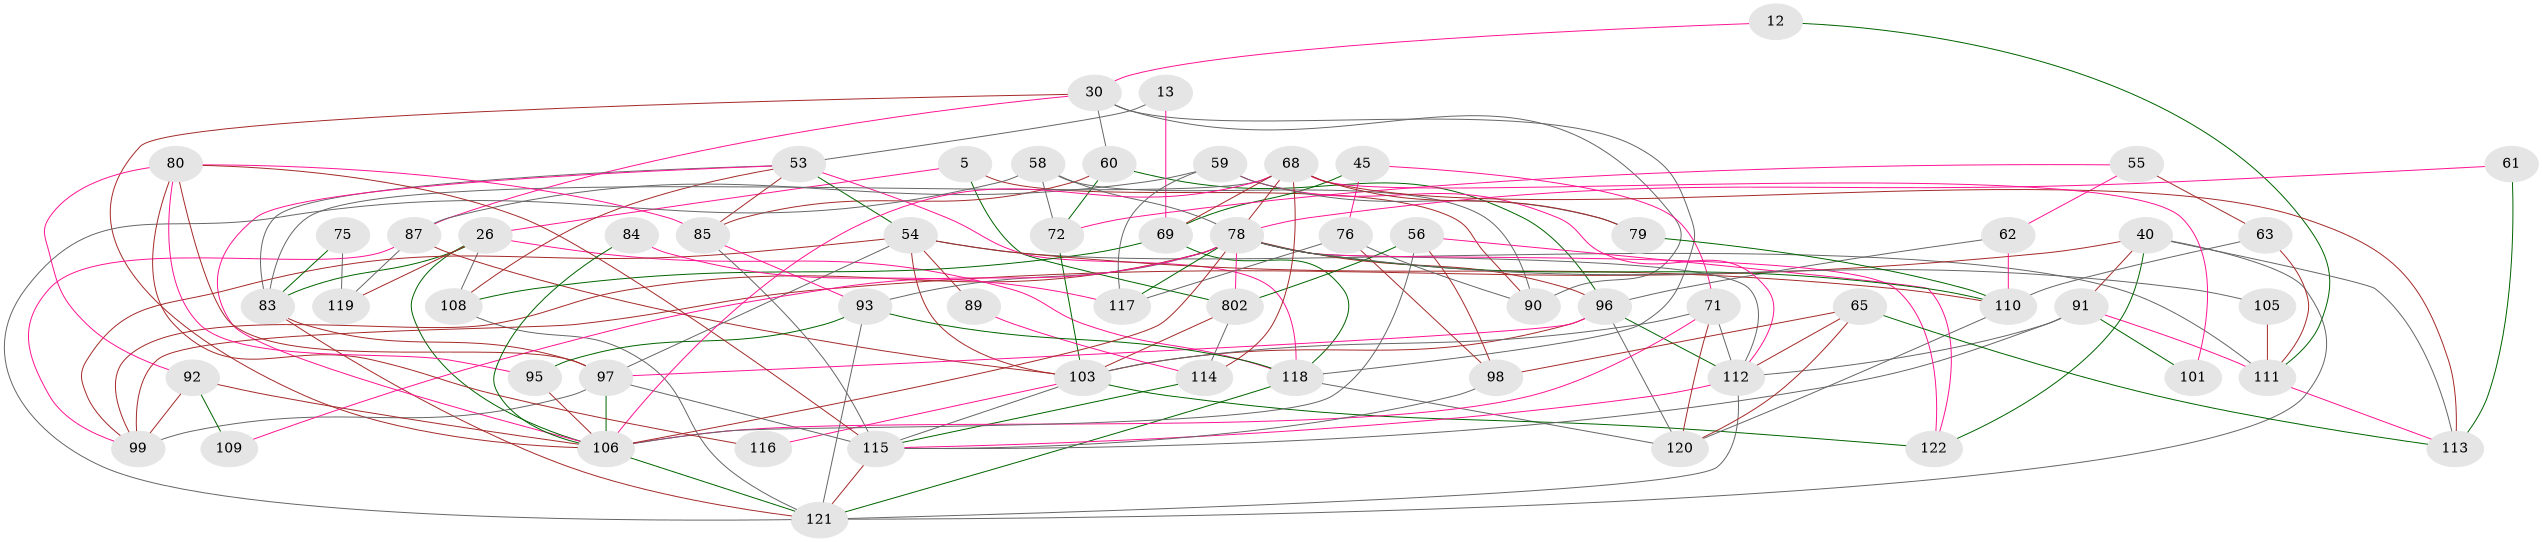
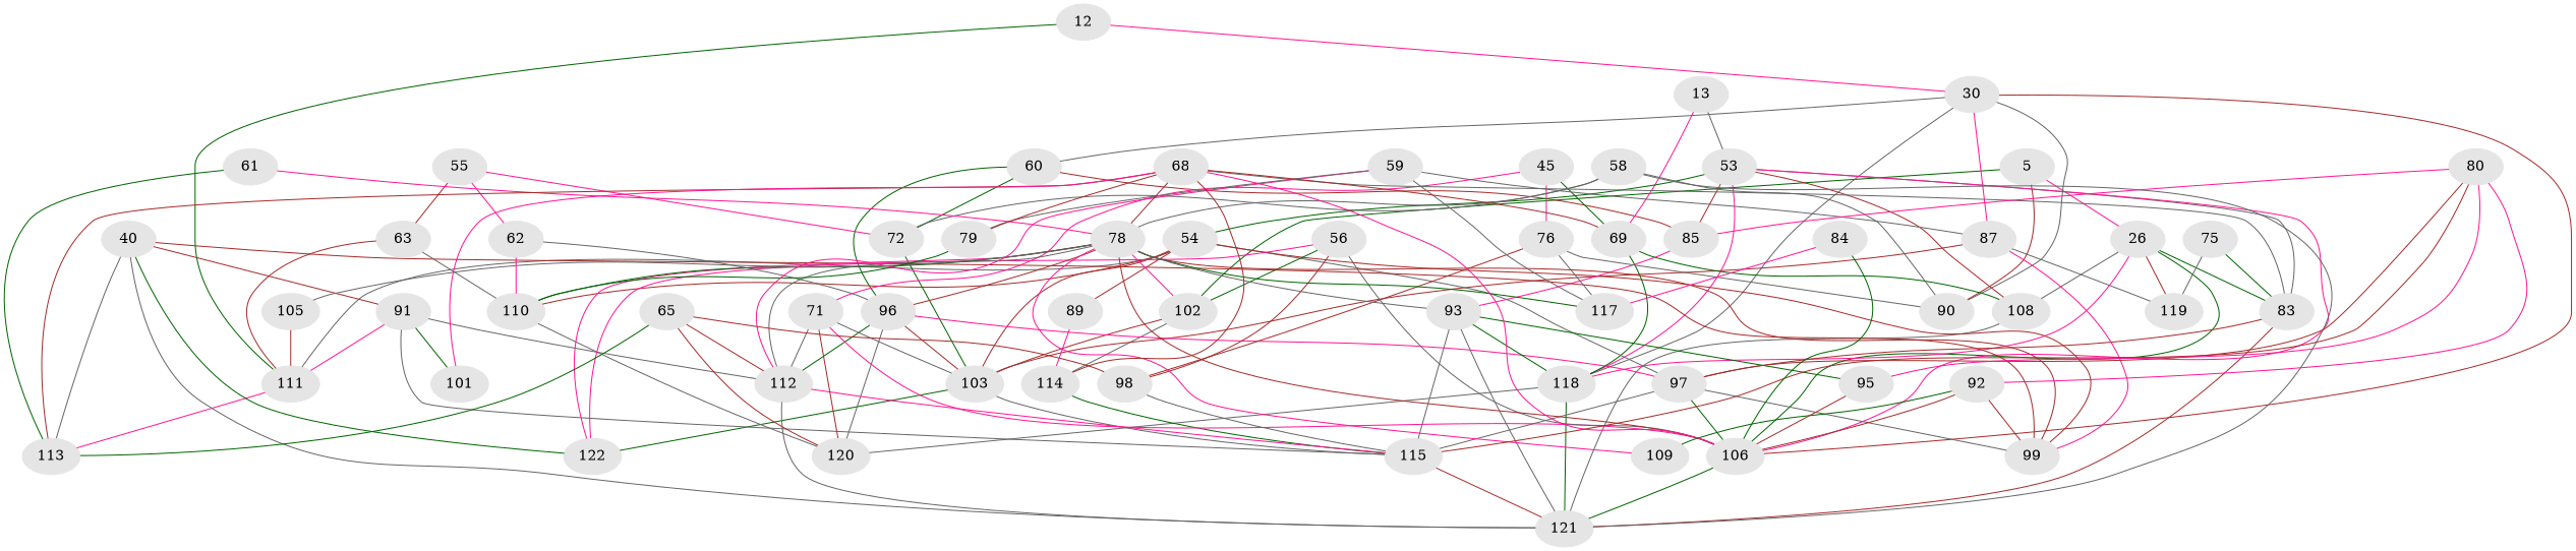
  graph {
    node [color=gray90 style=filled]
    edge [color=gray40]
    26 [super="+21"]
    83 [super="+81"]
    106 [super="+22+31+88+94"]
    108 [super="+14"]
    118
    119
    5
    90
-   102 [label=802]
+   102
    103 [super="+43+100"]
    114
    30 [super="+23"]
    60
    87 [super="+46"]
    12
    111 [super="+42"]
    113 [super="+73"]
    13 [super="+2"]
    53 [super="+10"]
    69 [super="+37"]
    54 [super="+50"]
    85
    121 [super="+64+107"]
    97 [super="+38"]
    120 [super="+51"]
    72
    96 [super="+4"]
    99 [super="+27+74"]
    91 [super="+8"]
    112
    101
    115 [super="+77+47+41+82"]
    40
    122
    45
    71 [super="+49"]
    76
    98
    117 [super="+32"]
    89
    110
    93 [super="+70"]
-   116
    55
    62
    63 [super="+19"]
    56
    58 [super="+57"]
    78 [super="+67"]
    105
    109
    79 [super="+25"]
    59
    61
    92 [super="+86"]
    65
    68 [super="+1+18"]
    75
    95
    80 [super="+29+35"]
    84
    26 -- 83 [color=darkgreen]
    26 -- 106 [color=darkgreen weight=2]
    26 -- 108
    26 -- 118 [color=deeppink weight=2]
    26 -- 119 [color=brown]
    83 -- 121 [color=brown]
    83 -- 97 [color=brown weight=2]
    106 -- 121 [color=darkgreen weight=2]
    108 -- 121
    118 -- 121 [color=darkgreen]
    118 -- 120
    5 -- 26 [color=deeppink]
    5 -- 90 [color=brown]
    5 -- 102 [color=darkgreen]
    102 -- 103 [color=brown]
    102 -- 114
    103 -- 115
    103 -- 122 [color=darkgreen]
-   103 -- 116 [color=deeppink]
    114 -- 115 [color=darkgreen]
    30 -- 106 [color=brown]
    30 -- 118
    30 -- 90 [weight=2]
    30 -- 60
    30 -- 87 [color=deeppink]
    60 -- 85 [color=brown]
    60 -- 72 [color=darkgreen]
    60 -- 96 [color=darkgreen]
    87 -- 119
    87 -- 103 [color=brown]
    87 -- 99 [color=deeppink]
    12 -- 30 [color=deeppink]
    12 -- 111 [color=darkgreen]
    111 -- 113 [color=deeppink]
    13 -- 53 [weight=2]
    13 -- 69 [color=deeppink weight=2]
    53 -- 83
    53 -- 106 [color=deeppink]
    53 -- 108 [color=brown]
    53 -- 118 [color=deeppink]
    53 -- 54 [color=darkgreen]
    53 -- 85 [color=brown]
    69 -- 108 [color=darkgreen]
    69 -- 118 [color=darkgreen]
    54 -- 103 [color=brown]
    54 -- 111 [weight=2]
    54 -- 97
    54 -- 99 [color=brown]
    54 -- 89 [color=brown]
    54 -- 110 [color=brown]
    85 -- 93 [color=deeppink]
    97 -- 106 [color=darkgreen weight=2]
    97 -- 99 [weight=2]
    97 -- 115
    72 -- 103 [color=darkgreen]
    96 -- 103 [color=brown]
    96 -- 97 [color=deeppink weight=2]
    96 -- 120
    96 -- 112 [color=darkgreen]
    91 -- 111 [color=deeppink]
    91 -- 112
    91 -- 101 [color=darkgreen]
    91 -- 115
    112 -- 121 [weight=2]
    112 -- 115 [color=deeppink]
    115 -- 121 [color=brown]
    40 -- 113 [weight=2]
    40 -- 121
    40 -- 99 [color=brown]
    40 -- 91 [color=brown]
    40 -- 122 [color=darkgreen]
    45 -- 69 [color=darkgreen]
    45 -- 71 [color=deeppink]
    45 -- 76 [color=deeppink]
    71 -- 106 [color=deeppink weight=2]
    71 -- 103 [weight=2]
    71 -- 120 [color=brown]
    71 -- 112 [weight=2]
    76 -- 90
    76 -- 98 [color=brown]
    76 -- 117 [weight=2]
    98 -- 115
    89 -- 114 [color=deeppink]
    110 -- 120
    93 -- 118 [color=darkgreen]
    93 -- 121
-   85 -- 115 [weight=3]
+   93 -- 115 [weight=3]
    93 -- 95 [color=darkgreen]
    55 -- 72 [color=deeppink]
    55 -- 62 [color=deeppink]
    55 -- 63 [color=brown weight=2]
    62 -- 96
    62 -- 110 [color=deeppink]
    63 -- 111 [color=brown]
    63 -- 110
    56 -- 106
    56 -- 102 [color=darkgreen]
    56 -- 122 [color=deeppink]
    56 -- 98 [color=brown]
    58 -- 90
    58 -- 121
    58 -- 72
    58 -- 78
    78 -- 106 [color=brown weight=2]
    78 -- 102 [color=deeppink]
    78 -- 96 [color=brown]
    78 -- 99 [color=brown]
    78 -- 112
    78 -- 122 [color=deeppink]
    78 -- 117 [color=darkgreen]
    78 -- 110 [color=darkgreen]
    78 -- 93 [weight=2]
    78 -- 105
    78 -- 109 [color=deeppink]
    105 -- 111 [color=brown]
    79 -- 110 [color=darkgreen]
    59 -- 87
    59 -- 112 [color=deeppink]
    59 -- 117
    59 -- 79
    61 -- 113 [color=darkgreen weight=2]
    61 -- 78 [color=deeppink]
    92 -- 106 [color=brown weight=3]
    92 -- 99 [color=brown]
    92 -- 109 [color=darkgreen]
    65 -- 113 [color=darkgreen]
    65 -- 120 [color=brown]
    65 -- 112 [color=brown]
    65 -- 98 [color=brown]
    68 -- 83
    68 -- 106 [color=deeppink weight=2]
    68 -- 114 [color=brown]
    68 -- 113 [color=brown weight=2]
    68 -- 69 [color=brown]
    68 -- 101 [color=deeppink]
    68 -- 78 [color=brown]
    68 -- 79 [color=brown]
    75 -- 83 [color=darkgreen]
    75 -- 119
    95 -- 106 [color=brown]
    80 -- 85 [color=deeppink]
    80 -- 97 [color=brown]
    80 -- 115 [color=brown]
-   80 -- 116 [color=brown]
    80 -- 92 [color=deeppink weight=2]
    80 -- 95 [color=deeppink]
    84 -- 106 [color=darkgreen]
    84 -- 117 [color=deeppink]
  }
